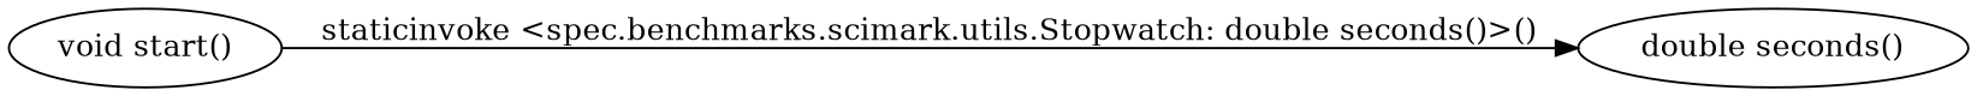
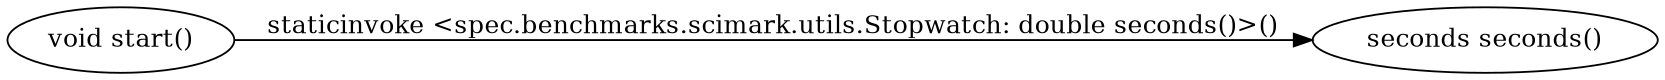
  digraph {
    rankdir=LR
-   n1 [label="double seconds()"]
+   n1 [label="seconds seconds()"]
    n2 [label="void start()"]
    n2 -> n1 [label="staticinvoke <spec.benchmarks.scimark.utils.Stopwatch: double seconds()>()"]
  }
